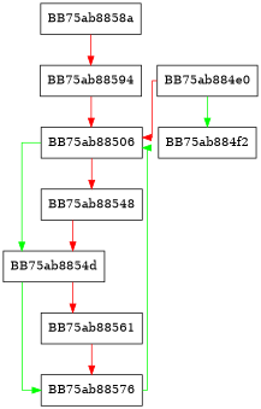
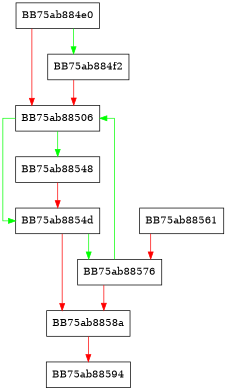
  digraph {
    splines=ortho
    node [shape=box]
    edge [color=red]
    BB75ab884e0
    BB75ab88506
    BB75ab884f2
    BB75ab8854d
    BB75ab88548
    BB75ab88576
    BB75ab88561
    BB75ab8858a
    BB75ab88594
    BB75ab884e0 -> BB75ab88506
    BB75ab884e0 -> BB75ab884f2 [color=green]
    BB75ab88506 -> BB75ab8854d [color=green]
-   BB75ab88506 -> BB75ab88548
-   BB75ab88594 -> BB75ab88506
+   BB75ab88506 -> BB75ab88548 [color=green]
+   BB75ab884f2 -> BB75ab88506
    BB75ab8854d -> BB75ab88576 [color=green]
-   BB75ab8854d -> BB75ab88561
+   BB75ab8854d -> BB75ab8858a
    BB75ab88548 -> BB75ab8854d
    BB75ab88576 -> BB75ab88506 [color=green]
+   BB75ab88576 -> BB75ab8858a
    BB75ab88561 -> BB75ab88576
    BB75ab8858a -> BB75ab88594
  }
